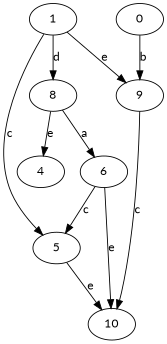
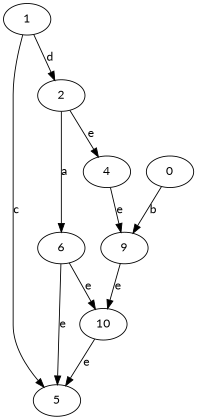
  strict digraph {
    fontname=Lato
    node [fontname=Lato]
    edge [fontname=Lato]
    1
    5
-   8
+   8 [label=2]
    9
    10
    4
    n7 [label=6]
    0
    1 -> 5 [label=c]
    1 -> 8 [label=d]
-   1 -> 9 [label=e]
-   5 -> 10 [label=e]
+   4 -> 9 [label=e]
+   10 -> 5 [label=e]
    8 -> 4 [label=e]
    8 -> n7 [label=a]
-   9 -> 10 [label=c]
-   n7 -> 5 [label=c]
+   9 -> 10 [label=e]
+   n7 -> 5 [label=e]
    n7 -> 10 [label=e]
    0 -> 9 [label=b]
  }
